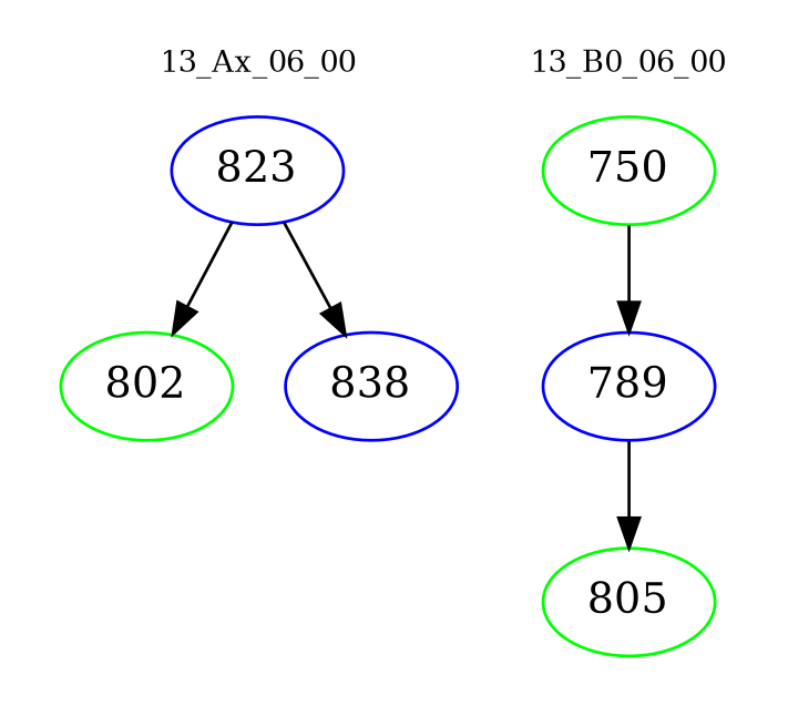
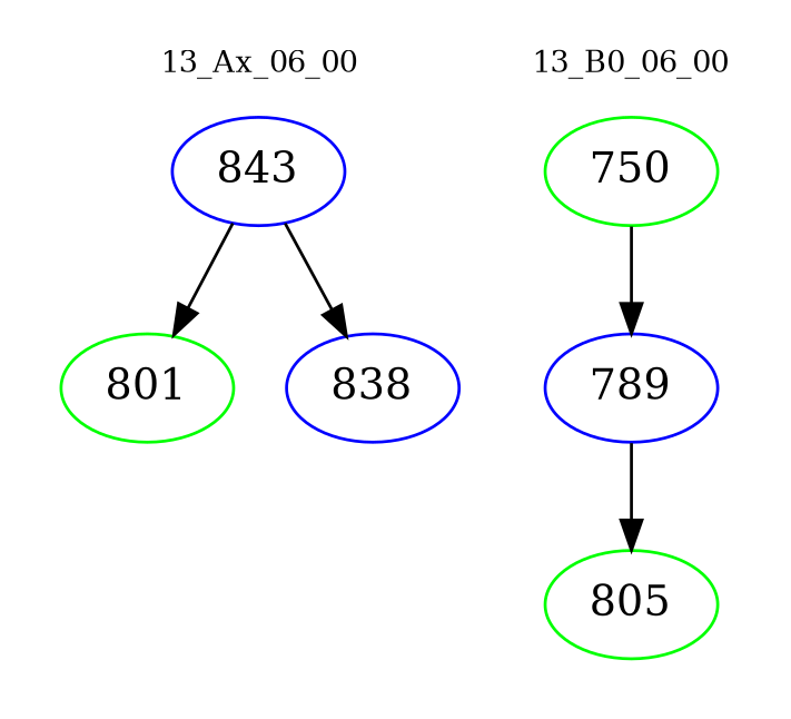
  digraph {
    node [color=blue]
    edge [color=black]
-   n1 [label=823]
-   n2 [color=green label=802]
+   n1 [label=843]
+   n2 [color=green label=801]
    n3 [label=838]
    n4 [label=789]
    n5 [color=green label=750]
    n6 [color=green label=805]
    subgraph cluster_1 {
      color=white
      fontsize=10
      label="13_Ax_06_00"
      n1
      n2
      n3
    }
    subgraph cluster_2 {
      color=white
      fontsize=10
      label="13_B0_06_00"
      n4
      n5
      n6
    }
    n1 -> n2
    n1 -> n3
    n4 -> n6
    n5 -> n4
  }
